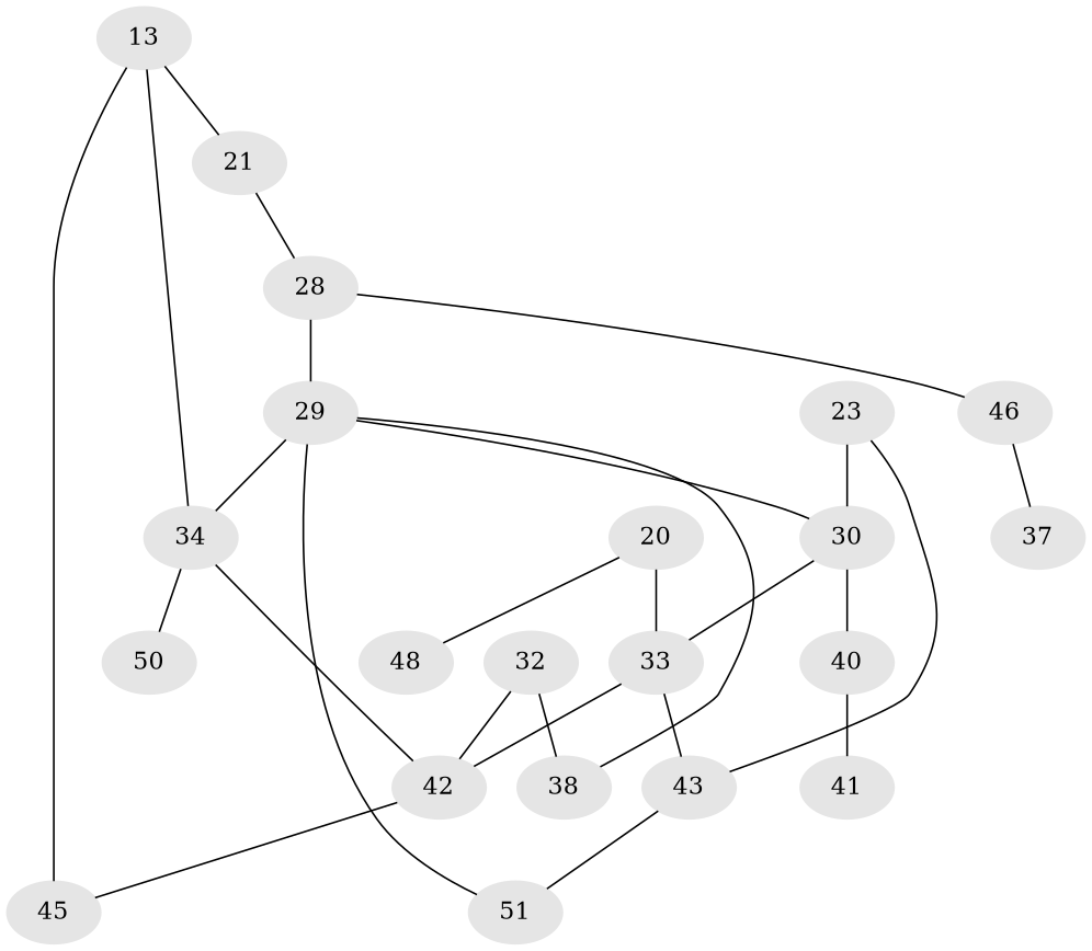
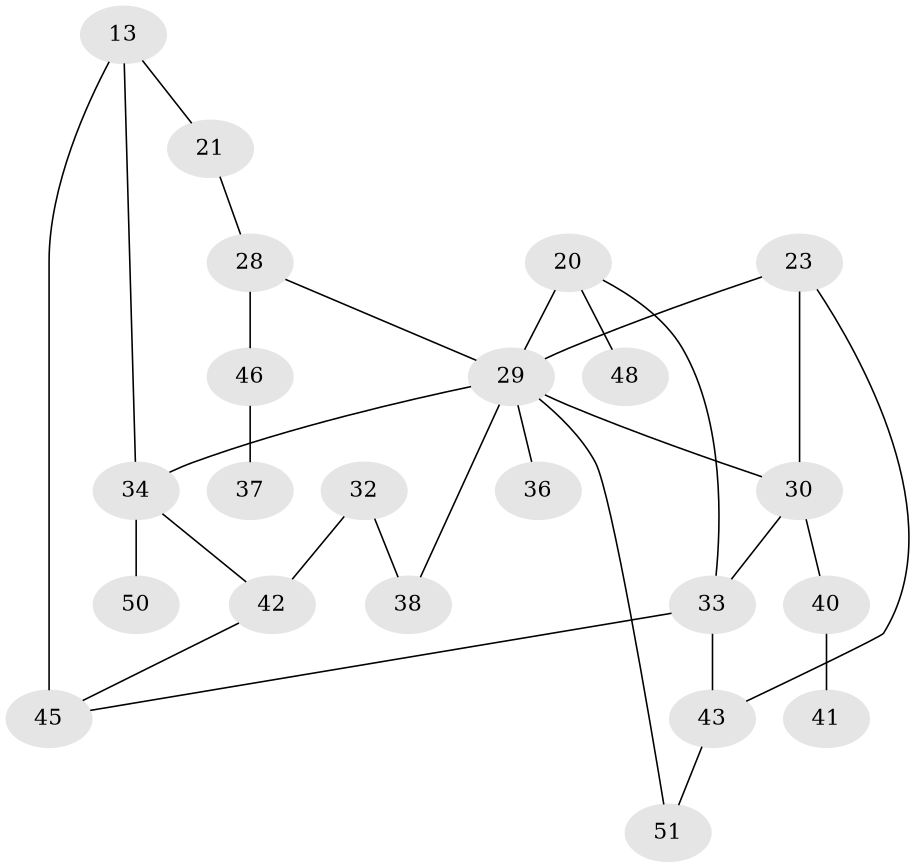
  graph {
    node [color=gray90 style=filled]
    13 [super="+8"]
    21 [super="+15"]
    34 [super="+7"]
    45 [super="+31+44"]
    28 [super="+24"]
    42 [super="+26"]
    50
    20 [super="+14"]
    29 [super="+10+19+18"]
    33 [super="+9"]
    48
    30
+   36
    38
    51 [super="+4+27"]
    43 [super="+22+35"]
    46
    23 [super="+16"]
    40
    37
    41
    32
    13 -- 21 [weight=2]
    13 -- 34 [weight=2]
    13 -- 45 [weight=3]
    21 -- 28
    34 -- 42
    34 -- 50
    28 -- 29
    28 -- 46
    42 -- 45
+   20 -- 29 [weight=3]
    20 -- 33 [weight=2]
    20 -- 48
    29 -- 34 [weight=2]
    29 -- 30
+   29 -- 36
    29 -- 38
    29 -- 51
-   33 -- 42
+   33 -- 45
    33 -- 43
    30 -- 33
    30 -- 40
    43 -- 51
    46 -- 37
+   23 -- 29
    23 -- 30 [weight=2]
    23 -- 43
    40 -- 41
    32 -- 42 [weight=2]
    32 -- 38
  }
